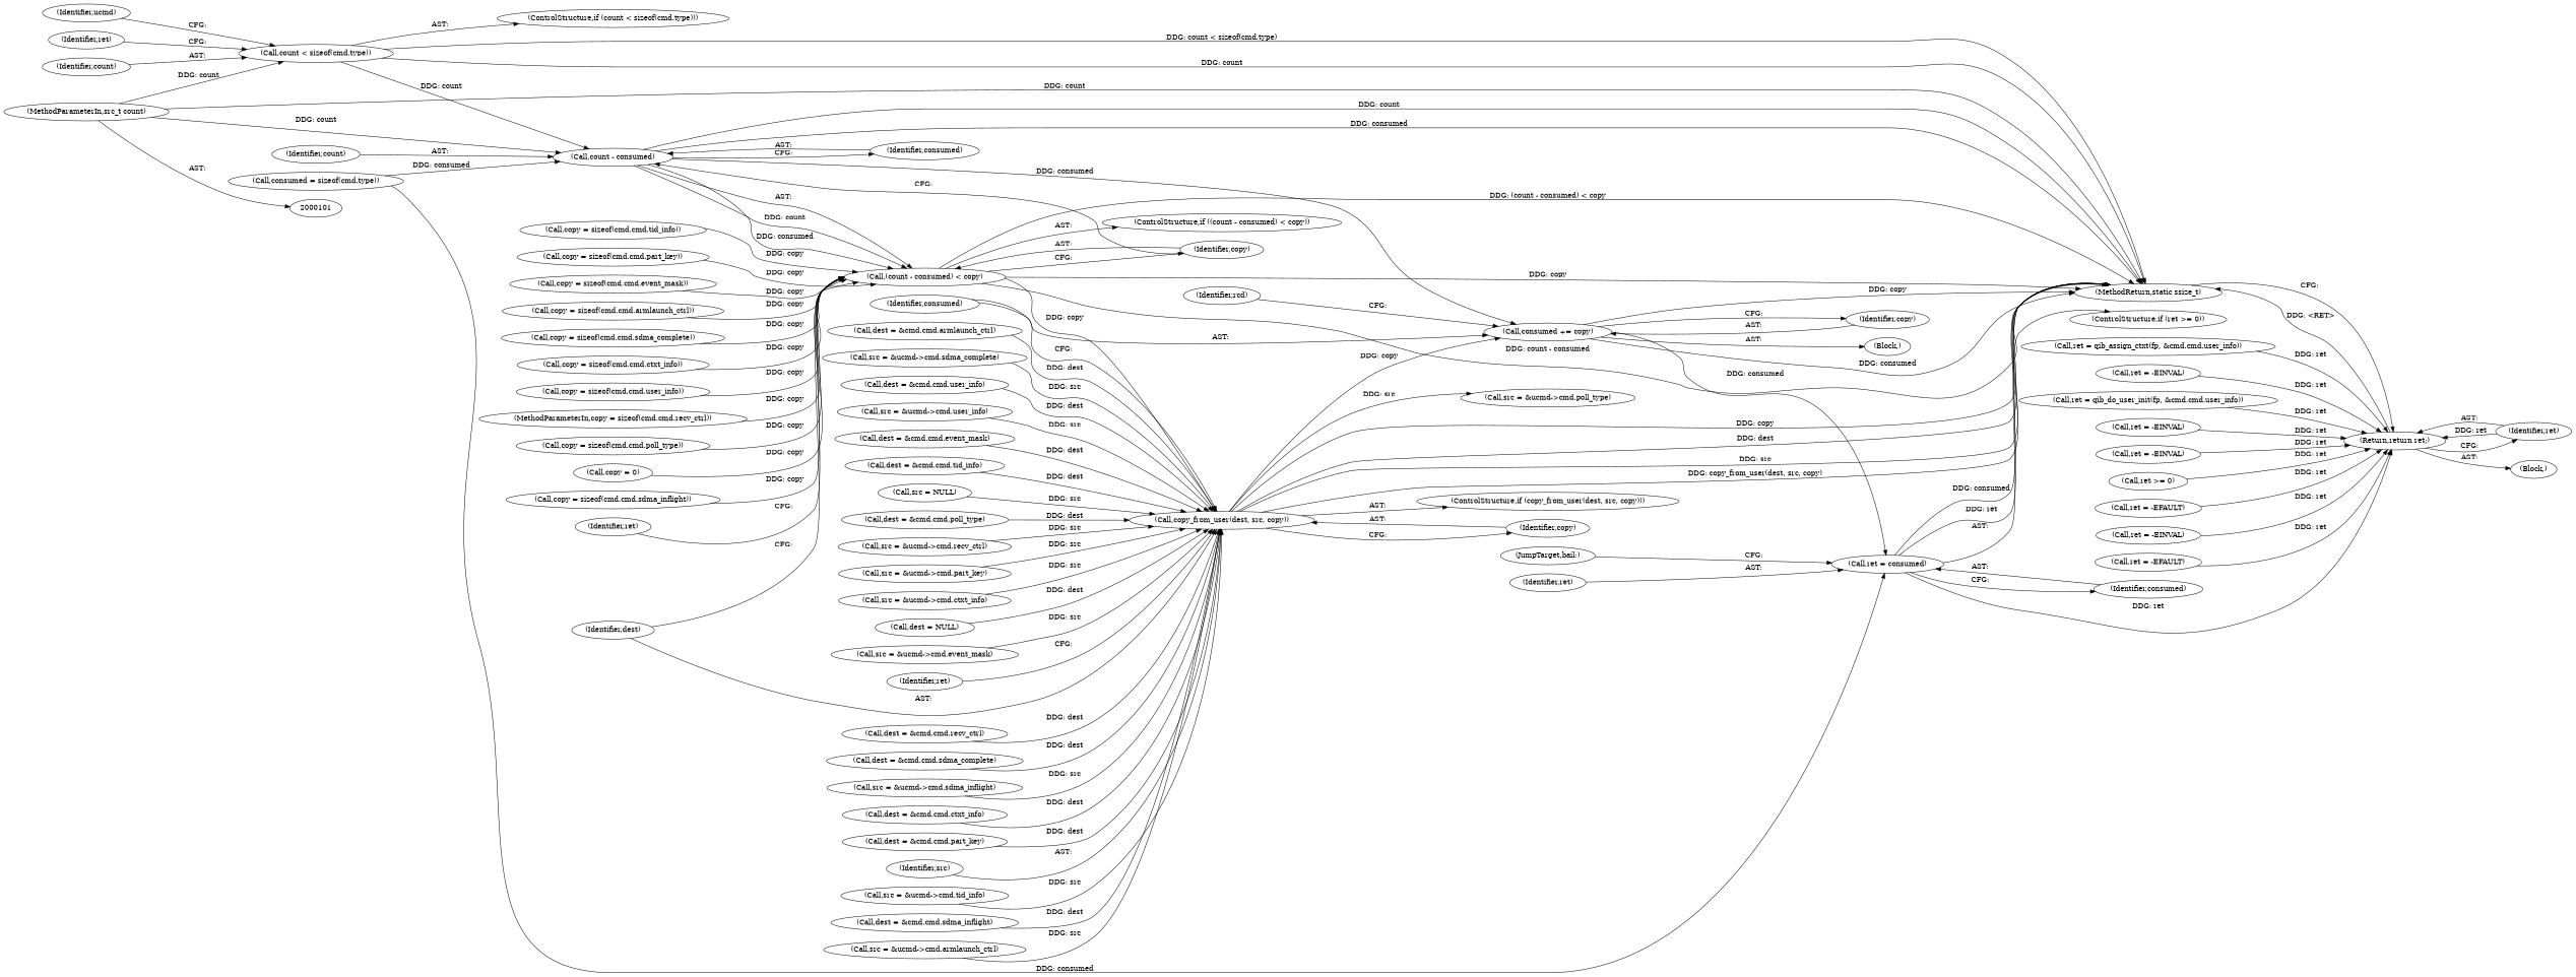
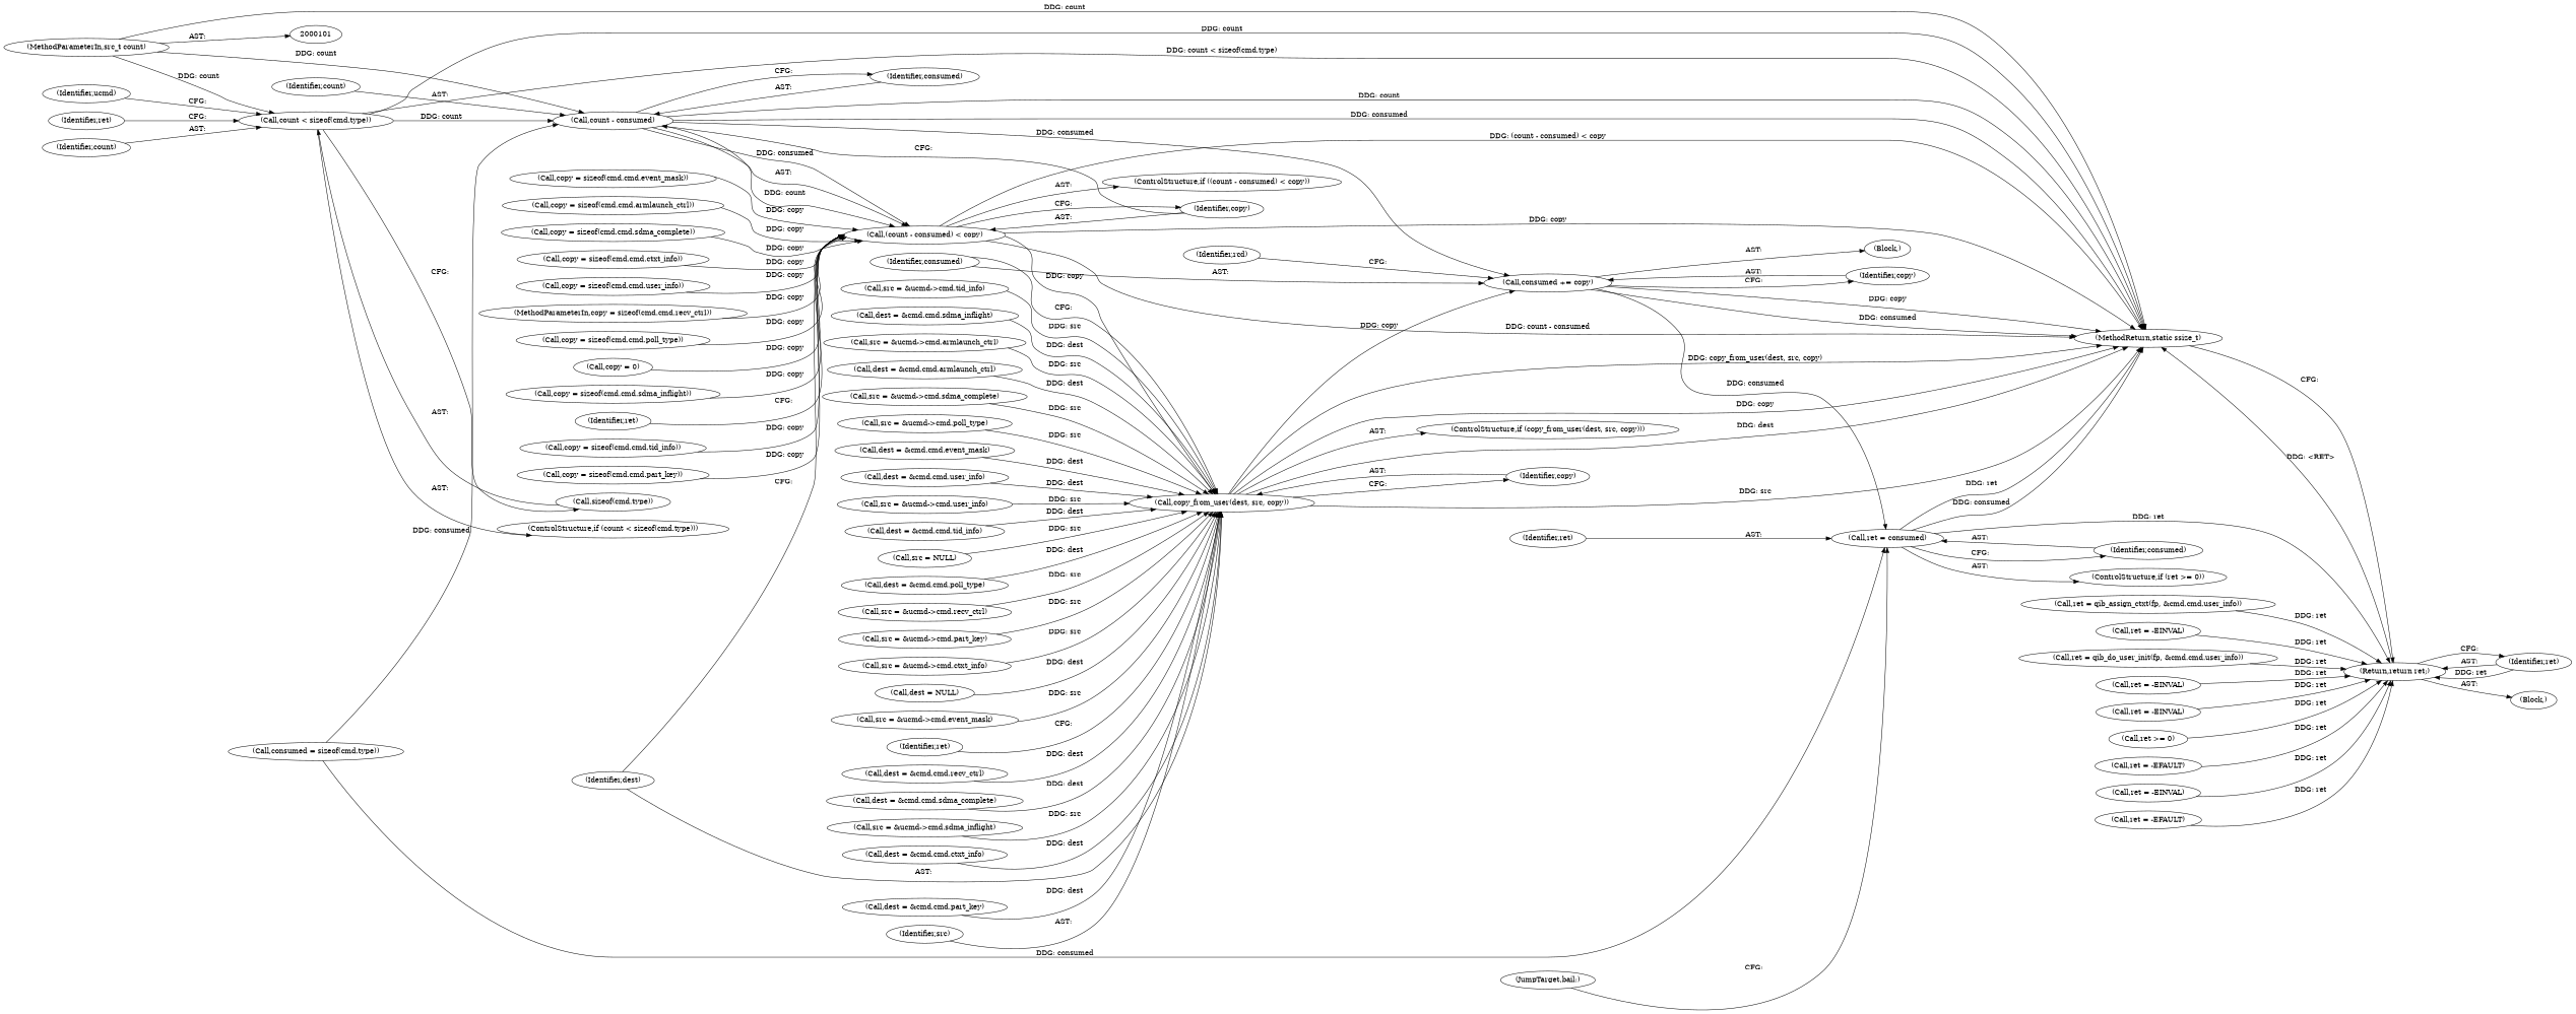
  digraph {
    rankdir=LR
    n1 [label="(Call,count < sizeof(cmd.type))"]
    n2 [label="(Call,count - consumed)"]
    n3 [label="(ControlStructure,if (count < sizeof(cmd.type)))"]
    n4 [label="(MethodReturn,static ssize_t)"]
+   n5 [label="(Call,sizeof(cmd.type))"]
    n6 [label="(Call,(count - consumed) < copy)"]
    n7 [label="(Call,consumed += copy)"]
    n8 [label="(Identifier,consumed)"]
    n9 [label="(Return,return ret;)"]
    n10 [label="(MethodParameterIn,src_t count)"]
    n11 [label=2000101]
    n12 [label="(Call,copy_from_user(dest, src, copy))"]
    n13 [label="(Identifier,copy)"]
    n14 [label="(ControlStructure,if ((count - consumed) < copy))"]
    n15 [label="(Call,ret = consumed)"]
    n16 [label="(Identifier,copy)"]
    n17 [label="(Block,)"]
    n18 [label="(ControlStructure,if (copy_from_user(dest, src, copy)))"]
    n19 [label="(Identifier,copy)"]
    n20 [label="(Identifier,consumed)"]
    n21 [label="(ControlStructure,if (ret >= 0))"]
    n22 [label="(Identifier,ret)"]
    n23 [label="(Block,)"]
    n24 [label="(Call,copy = sizeof(cmd.cmd.part_key))"]
    n25 [label="(Call,ret = qib_assign_ctxt(fp, &cmd.cmd.user_info))"]
    n26 [label="(Call,dest = &cmd.cmd.user_info)"]
    n27 [label="(Call,src = &ucmd->cmd.user_info)"]
    n28 [label="(Identifier,count)"]
    n29 [label="(Call,copy = sizeof(cmd.cmd.event_mask))"]
    n30 [label="(Identifier,dest)"]
    n31 [label="(Call,copy = sizeof(cmd.cmd.armlaunch_ctrl))"]
    n32 [label="(Call,dest = &cmd.cmd.tid_info)"]
    n33 [label="(Call,src = NULL)"]
    n34 [label="(Call,copy = sizeof(cmd.cmd.sdma_complete))"]
    n35 [label="(Call,copy = sizeof(cmd.cmd.ctxt_info))"]
    n36 [label="(Identifier,ucmd)"]
    n37 [label="(Call,consumed = sizeof(cmd.type))"]
    n38 [label="(Call,dest = &cmd.cmd.poll_type)"]
    n39 [label="(Call,ret = -EINVAL)"]
    n40 [label="(Call,src = &ucmd->cmd.recv_ctrl)"]
    n41 [label="(Call,copy = sizeof(cmd.cmd.user_info))"]
    n42 [label="(MethodParameterIn,copy = sizeof(cmd.cmd.recv_ctrl))"]
    n43 [label="(Call,src = &ucmd->cmd.part_key)"]
    n44 [label="(Call,src = &ucmd->cmd.ctxt_info)"]
    n45 [label="(Call,ret = qib_do_user_init(fp, &cmd.cmd.user_info))"]
    n46 [label="(Call,copy = sizeof(cmd.cmd.poll_type))"]
    n47 [label="(Identifier,consumed)"]
    n48 [label="(Call,src = &ucmd->cmd.event_mask)"]
    n49 [label="(Call,ret = -EINVAL)"]
    n50 [label="(Identifier,ret)"]
    n51 [label="(Call,ret = -EINVAL)"]
    n52 [label="(Call,ret >= 0)"]
    n53 [label="(Identifier,ret)"]
    n54 [label="(Call,dest = &cmd.cmd.recv_ctrl)"]
    n55 [label="(JumpTarget,bail:)"]
    n56 [label="(Call,ret = -EFAULT)"]
    n57 [label="(Call,copy = 0)"]
    n58 [label="(Call,dest = &cmd.cmd.sdma_complete)"]
    n59 [label="(Call,src = &ucmd->cmd.sdma_inflight)"]
    n60 [label="(Call,copy = sizeof(cmd.cmd.sdma_inflight))"]
    n61 [label="(Identifier,rcd)"]
    n62 [label="(Call,dest = &cmd.cmd.ctxt_info)"]
    n63 [label="(Identifier,count)"]
    n64 [label="(Call,ret = -EINVAL)"]
    n65 [label="(Call,ret = -EFAULT)"]
    n66 [label="(Call,dest = &cmd.cmd.part_key)"]
    n67 [label="(Identifier,src)"]
    n68 [label="(Call,src = &ucmd->cmd.tid_info)"]
    n69 [label="(Call,dest = &cmd.cmd.sdma_inflight)"]
    n70 [label="(Call,src = &ucmd->cmd.armlaunch_ctrl)"]
    n71 [label="(Identifier,ret)"]
    n72 [label="(Call,dest = &cmd.cmd.armlaunch_ctrl)"]
    n73 [label="(Call,src = &ucmd->cmd.sdma_complete)"]
    n74 [label="(Call,src = &ucmd->cmd.poll_type)"]
    n75 [label="(Call,copy = sizeof(cmd.cmd.tid_info))"]
    n76 [label="(Call,dest = &cmd.cmd.event_mask)"]
    n77 [label="(Call,dest = NULL)"]
    n78 [label="(Identifier,ret)"]
    n1 -> n2 [label="DDG: count"]
    n1 -> n3 [label="AST: "]
    n1 -> n4 [label="DDG: count < sizeof(cmd.type)"]
    n1 -> n4 [label="DDG: count"]
+   n1 -> n5 [label="CFG: "]
    n2 -> n4 [label="DDG: consumed"]
    n2 -> n4 [label="DDG: count"]
    n2 -> n6 [label="AST: "]
    n2 -> n6 [label="DDG: count"]
    n2 -> n6 [label="DDG: consumed"]
    n2 -> n7 [label="DDG: consumed"]
    n2 -> n8 [label="CFG: "]
    n4 -> n9 [label="CFG: "]
+   n5 -> n1 [label="AST: "]
    n6 -> n4 [label="DDG: count - consumed"]
    n6 -> n4 [label="DDG: (count - consumed) < copy"]
    n6 -> n4 [label="DDG: copy"]
    n6 -> n12 [label="DDG: copy"]
    n6 -> n13 [label="CFG: "]
    n6 -> n14 [label="AST: "]
    n7 -> n4 [label="DDG: copy"]
    n7 -> n4 [label="DDG: consumed"]
    n7 -> n15 [label="DDG: consumed"]
    n7 -> n16 [label="CFG: "]
    n7 -> n17 [label="AST: "]
    n8 -> n2 [label="AST: "]
    n9 -> n4 [label="DDG: <RET>"]
    n9 -> n22 [label="CFG: "]
    n9 -> n23 [label="AST: "]
    n10 -> n1 [label="DDG: count"]
    n10 -> n2 [label="DDG: count"]
    n10 -> n4 [label="DDG: count"]
    n10 -> n11 [label="AST: "]
    n12 -> n4 [label="DDG: src"]
    n12 -> n4 [label="DDG: copy_from_user(dest, src, copy)"]
    n12 -> n4 [label="DDG: copy"]
    n12 -> n4 [label="DDG: dest"]
    n12 -> n7 [label="DDG: copy"]
    n12 -> n18 [label="AST: "]
    n12 -> n19 [label="CFG: "]
    n13 -> n2 [label="CFG: "]
    n13 -> n6 [label="AST: "]
    n15 -> n4 [label="DDG: consumed"]
    n15 -> n4 [label="DDG: ret"]
    n15 -> n9 [label="DDG: ret"]
    n15 -> n20 [label="CFG: "]
    n15 -> n21 [label="AST: "]
    n16 -> n7 [label="AST: "]
    n19 -> n12 [label="AST: "]
    n20 -> n15 [label="AST: "]
    n22 -> n9 [label="AST: "]
    n22 -> n9 [label="DDG: ret"]
    n24 -> n6 [label="DDG: copy"]
    n25 -> n9 [label="DDG: ret"]
    n26 -> n12 [label="DDG: dest"]
    n27 -> n12 [label="DDG: src"]
    n28 -> n2 [label="AST: "]
    n29 -> n6 [label="DDG: copy"]
    n30 -> n6 [label="CFG: "]
    n30 -> n12 [label="AST: "]
    n31 -> n6 [label="DDG: copy"]
    n32 -> n12 [label="DDG: dest"]
    n33 -> n12 [label="DDG: src"]
    n34 -> n6 [label="DDG: copy"]
    n35 -> n6 [label="DDG: copy"]
    n36 -> n1 [label="CFG: "]
    n37 -> n2 [label="DDG: consumed"]
    n37 -> n15 [label="DDG: consumed"]
    n38 -> n12 [label="DDG: dest"]
    n39 -> n9 [label="DDG: ret"]
    n40 -> n12 [label="DDG: src"]
    n41 -> n6 [label="DDG: copy"]
    n42 -> n6 [label="DDG: copy"]
    n43 -> n12 [label="DDG: src"]
    n44 -> n12 [label="DDG: src"]
    n45 -> n9 [label="DDG: ret"]
    n46 -> n6 [label="DDG: copy"]
    n47 -> n7 [label="AST: "]
    n47 -> n12 [label="CFG: "]
    n48 -> n12 [label="DDG: src"]
    n49 -> n9 [label="DDG: ret"]
    n50 -> n12 [label="CFG: "]
    n51 -> n9 [label="DDG: ret"]
    n52 -> n9 [label="DDG: ret"]
    n53 -> n1 [label="CFG: "]
    n54 -> n12 [label="DDG: dest"]
    n55 -> n15 [label="CFG: "]
    n56 -> n9 [label="DDG: ret"]
    n57 -> n6 [label="DDG: copy"]
    n58 -> n12 [label="DDG: dest"]
    n59 -> n12 [label="DDG: src"]
    n60 -> n6 [label="DDG: copy"]
    n61 -> n7 [label="CFG: "]
    n62 -> n12 [label="DDG: dest"]
    n63 -> n1 [label="AST: "]
    n64 -> n9 [label="DDG: ret"]
    n65 -> n9 [label="DDG: ret"]
    n66 -> n12 [label="DDG: dest"]
    n67 -> n12 [label="AST: "]
    n68 -> n12 [label="DDG: src"]
    n69 -> n12 [label="DDG: dest"]
    n70 -> n12 [label="DDG: src"]
    n71 -> n6 [label="CFG: "]
    n72 -> n12 [label="DDG: dest"]
    n73 -> n12 [label="DDG: src"]
-   n12 -> n74 [label="DDG: src"]
+   n74 -> n12 [label="DDG: src"]
    n75 -> n6 [label="DDG: copy"]
    n76 -> n12 [label="DDG: dest"]
    n77 -> n12 [label="DDG: dest"]
    n78 -> n15 [label="AST: "]
  }
